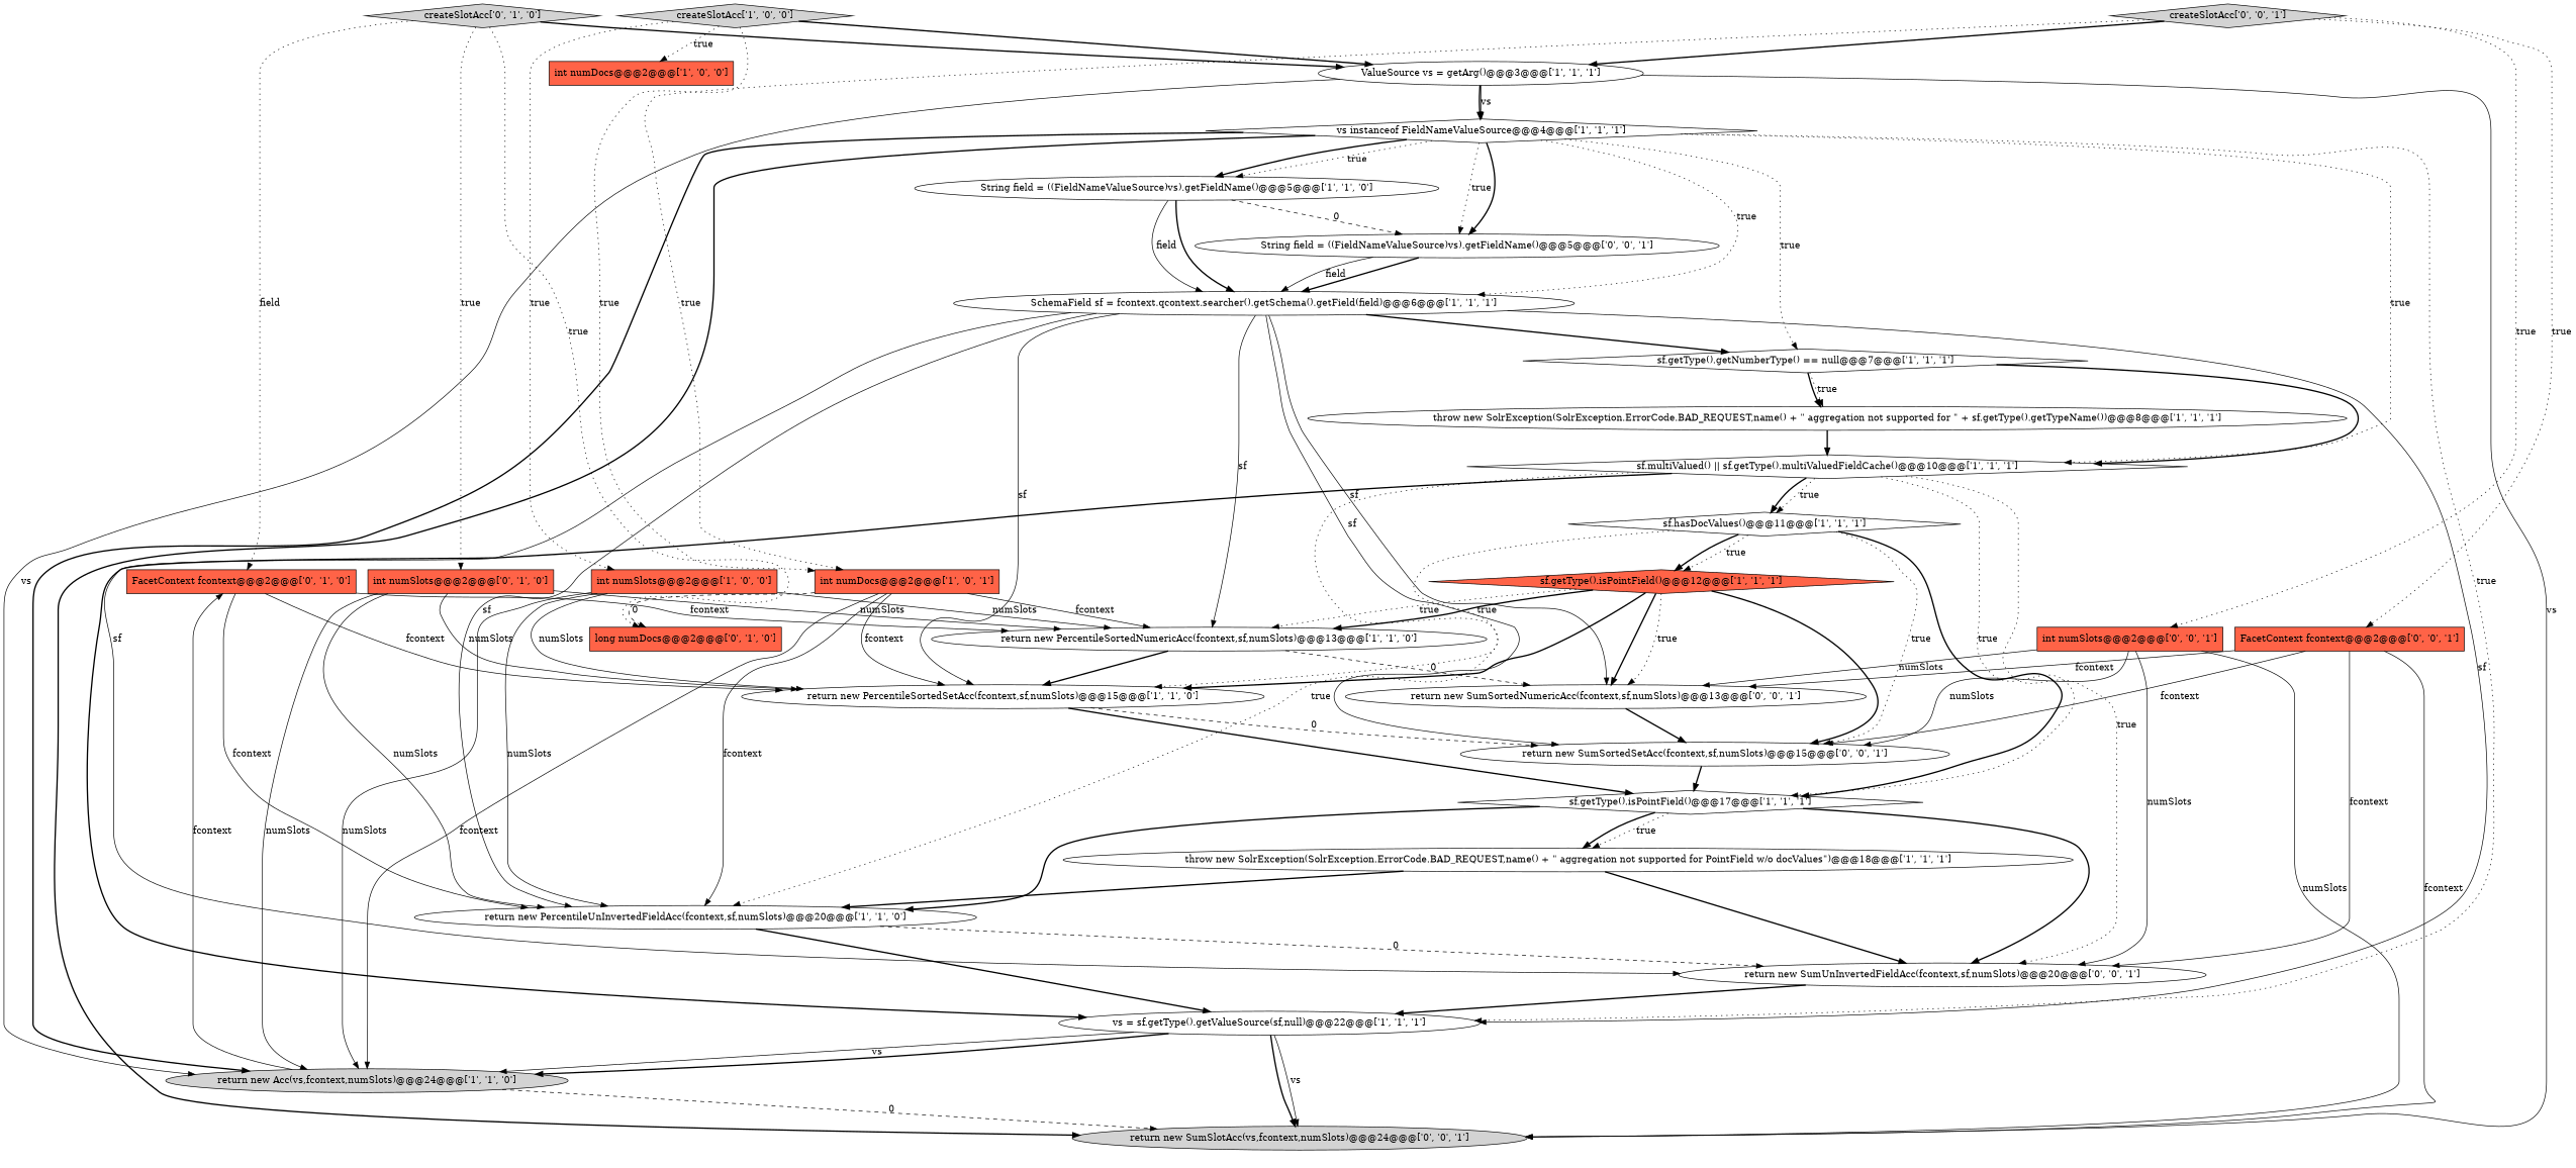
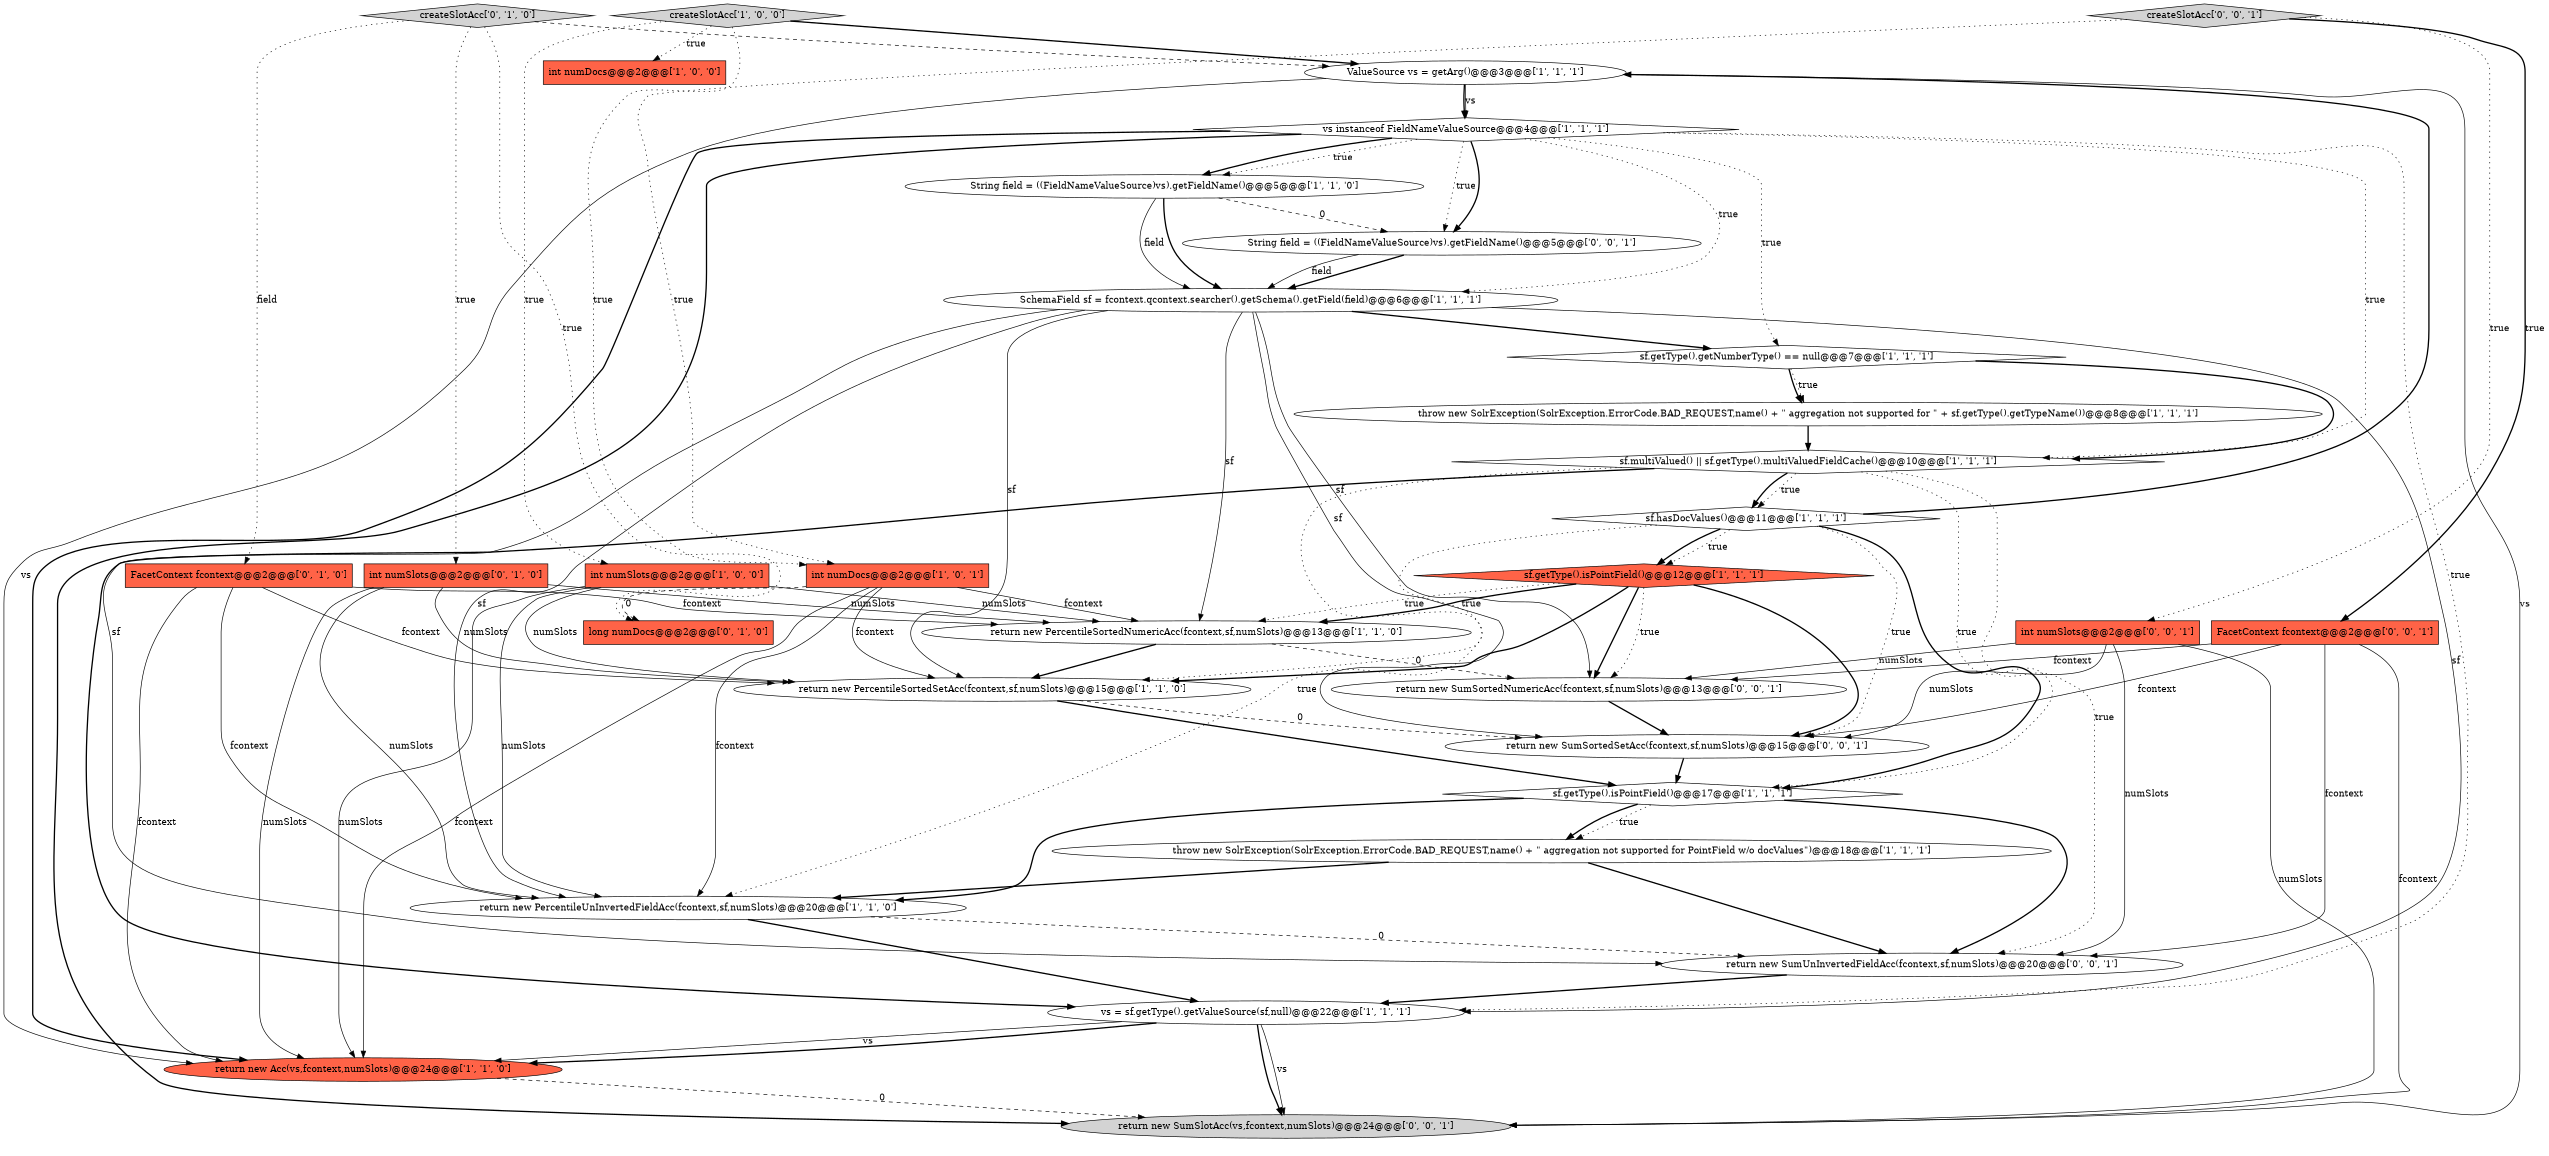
  digraph {
    node [fillcolor=white shape=ellipse style=filled]
    edge [style=solid]
    n1 [fillcolor=lightgray label="createSlotAcc['0', '1', '0']" shape=diamond]
    n2 [fillcolor=tomato label="FacetContext fcontext@@@2@@@['0', '1', '0']" shape=box]
    n3 [fillcolor=tomato label="int numSlots@@@2@@@['0', '1', '0']" shape=box]
    n4 [fillcolor=tomato label="long numDocs@@@2@@@['0', '1', '0']" shape=box]
    n5 [label="ValueSource vs = getArg()@@@3@@@['1', '1', '1']"]
    n6 [label="return new PercentileUnInvertedFieldAcc(fcontext,sf,numSlots)@@@20@@@['1', '1', '0']"]
    n7 [label="return new PercentileSortedSetAcc(fcontext,sf,numSlots)@@@15@@@['1', '1', '0']"]
    n8 [label="return new PercentileSortedNumericAcc(fcontext,sf,numSlots)@@@13@@@['1', '1', '0']"]
-   n9 [fillcolor=lightgray label="return new Acc(vs,fcontext,numSlots)@@@24@@@['1', '1', '0']"]
+   n9 [fillcolor=tomato label="return new Acc(vs,fcontext,numSlots)@@@24@@@['1', '1', '0']"]
    n10 [label="vs instanceof FieldNameValueSource@@@4@@@['1', '1', '1']" shape=diamond]
    n11 [fillcolor=lightgray label="return new SumSlotAcc(vs,fcontext,numSlots)@@@24@@@['0', '0', '1']"]
    n12 [label="sf.getType().getNumberType() == null@@@7@@@['1', '1', '1']" shape=diamond]
    n13 [label="throw new SolrException(SolrException.ErrorCode.BAD_REQUEST,name() + \" aggregation not supported for \" + sf.getType().getTypeName())@@@8@@@['1', '1', '1']"]
    n14 [label="sf.multiValued() || sf.getType().multiValuedFieldCache()@@@10@@@['1', '1', '1']" shape=diamond]
    n15 [label="vs = sf.getType().getValueSource(sf,null)@@@22@@@['1', '1', '1']"]
    n16 [label="return new SumUnInvertedFieldAcc(fcontext,sf,numSlots)@@@20@@@['0', '0', '1']"]
    n17 [label="sf.getType().isPointField()@@@17@@@['1', '1', '1']" shape=diamond]
    n18 [label="sf.hasDocValues()@@@11@@@['1', '1', '1']" shape=diamond]
    n19 [label="SchemaField sf = fcontext.qcontext.searcher().getSchema().getField(field)@@@6@@@['1', '1', '1']"]
    n20 [label="return new SumSortedNumericAcc(fcontext,sf,numSlots)@@@13@@@['0', '0', '1']"]
    n21 [label="return new SumSortedSetAcc(fcontext,sf,numSlots)@@@15@@@['0', '0', '1']"]
    n22 [label="throw new SolrException(SolrException.ErrorCode.BAD_REQUEST,name() + \" aggregation not supported for PointField w/o docValues\")@@@18@@@['1', '1', '1']"]
    n23 [label="String field = ((FieldNameValueSource)vs).getFieldName()@@@5@@@['1', '1', '0']"]
    n24 [label="String field = ((FieldNameValueSource)vs).getFieldName()@@@5@@@['0', '0', '1']"]
    n25 [fillcolor=lightgray label="createSlotAcc['1', '0', '0']" shape=diamond]
    n26 [fillcolor=tomato label="int numDocs@@@2@@@['1', '0', '0']" shape=box]
    n27 [fillcolor=tomato label="int numDocs@@@2@@@['1', '0', '1']" shape=box]
    n28 [fillcolor=tomato label="int numSlots@@@2@@@['1', '0', '0']" shape=box]
    n29 [fillcolor=lightgray label="createSlotAcc['0', '0', '1']" shape=diamond]
    n30 [fillcolor=tomato label="int numSlots@@@2@@@['0', '0', '1']" shape=box]
    n31 [fillcolor=tomato label="FacetContext fcontext@@@2@@@['0', '0', '1']" shape=box]
    n32 [fillcolor=tomato label="sf.getType().isPointField()@@@12@@@['1', '1', '1']" shape=diamond]
    n1 -> n2 [label=field style=dotted]
    n1 -> n3 [label=true style=dotted]
    n1 -> n4 [label=true style=dotted]
-   n1 -> n5 [style=bold]
+   n1 -> n5 [style=dashed]
    n2 -> n6 [label=fcontext]
    n2 -> n7 [label=fcontext]
    n2 -> n8 [label=fcontext]
-   n9 -> n2 [label=fcontext]
+   n2 -> n9 [label=fcontext]
    n3 -> n6 [label=numSlots]
    n3 -> n7 [label=numSlots]
    n3 -> n8 [label=numSlots]
    n3 -> n9 [label=numSlots]
    n5 -> n9 [label=vs]
    n5 -> n10 [style=bold]
    n5 -> n10 [label=vs]
    n5 -> n11 [label=vs]
    n6 -> n15 [style=bold]
    n6 -> n16 [label=0 style=dashed]
    n7 -> n17 [style=bold]
    n7 -> n21 [label=0 style=dashed]
    n8 -> n7 [style=bold]
    n8 -> n20 [label=0 style=dashed]
    n9 -> n11 [label=0 style=dashed]
    n10 -> n9 [style=bold]
    n10 -> n11 [style=bold]
    n10 -> n12 [label=true style=dotted]
    n10 -> n14 [label=true style=dotted]
    n10 -> n15 [label=true style=dotted]
    n10 -> n19 [label=true style=dotted]
    n10 -> n23 [label=true style=dotted]
    n10 -> n23 [style=bold]
    n10 -> n24 [label=true style=dotted]
    n10 -> n24 [style=bold]
    n12 -> n13 [label=true style=dotted]
    n12 -> n13 [style=bold]
    n12 -> n14 [style=bold]
    n13 -> n14 [style=bold]
    n14 -> n6 [label=true style=dotted]
    n14 -> n15 [style=bold]
    n14 -> n16 [label=true style=dotted]
    n14 -> n17 [label=true style=dotted]
    n14 -> n18 [label=true style=dotted]
    n14 -> n18 [style=bold]
    n15 -> n9 [label=vs]
    n15 -> n9 [style=bold]
    n15 -> n11 [label=vs]
    n15 -> n11 [style=bold]
    n16 -> n15 [style=bold]
    n17 -> n6 [style=bold]
    n17 -> n16 [style=bold]
    n17 -> n22 [label=true style=dotted]
    n17 -> n22 [style=bold]
    n18 -> n7 [label=true style=dotted]
    n18 -> n17 [style=bold]
    n18 -> n21 [label=true style=dotted]
    n18 -> n32 [style=bold]
    n18 -> n32 [label=true style=dotted]
    n19 -> n6 [label=sf]
    n19 -> n7 [label=sf]
    n19 -> n8 [label=sf]
    n19 -> n12 [style=bold]
    n19 -> n15 [label=sf]
    n19 -> n16 [label=sf]
    n19 -> n20 [label=sf]
    n19 -> n21 [label=sf]
    n20 -> n21 [style=bold]
    n21 -> n17 [style=bold]
    n22 -> n6 [style=bold]
    n22 -> n16 [style=bold]
    n23 -> n19 [style=bold]
    n23 -> n19 [label=field]
    n23 -> n24 [label=0 style=dashed]
    n24 -> n19 [style=bold]
    n24 -> n19 [label=field]
    n25 -> n5 [style=bold]
    n25 -> n26 [label=true style=dotted]
    n25 -> n27 [label=true style=dotted]
    n25 -> n28 [label=true style=dotted]
    n27 -> n4 [label=0 style=dashed]
    n27 -> n6 [label=fcontext]
    n27 -> n7 [label=fcontext]
    n27 -> n8 [label=fcontext]
    n27 -> n9 [label=fcontext]
    n28 -> n6 [label=numSlots]
    n28 -> n7 [label=numSlots]
    n28 -> n8 [label=numSlots]
    n28 -> n9 [label=numSlots]
-   n29 -> n5 [style=bold]
+   n18 -> n5 [style=bold]
    n29 -> n27 [label=true style=dotted]
    n29 -> n30 [label=true style=dotted]
-   n29 -> n31 [label=true style=dotted]
+   n29 -> n31 [label=true style=bold]
    n30 -> n11 [label=numSlots]
    n30 -> n16 [label=numSlots]
    n30 -> n20 [label=numSlots]
    n30 -> n21 [label=numSlots]
    n31 -> n11 [label=fcontext]
    n31 -> n16 [label=fcontext]
    n31 -> n20 [label=fcontext]
    n31 -> n21 [label=fcontext]
    n32 -> n7 [style=bold]
    n32 -> n8 [label=true style=dotted]
    n32 -> n8 [style=bold]
    n32 -> n20 [label=true style=dotted]
    n32 -> n20 [style=bold]
    n32 -> n21 [style=bold]
  }
